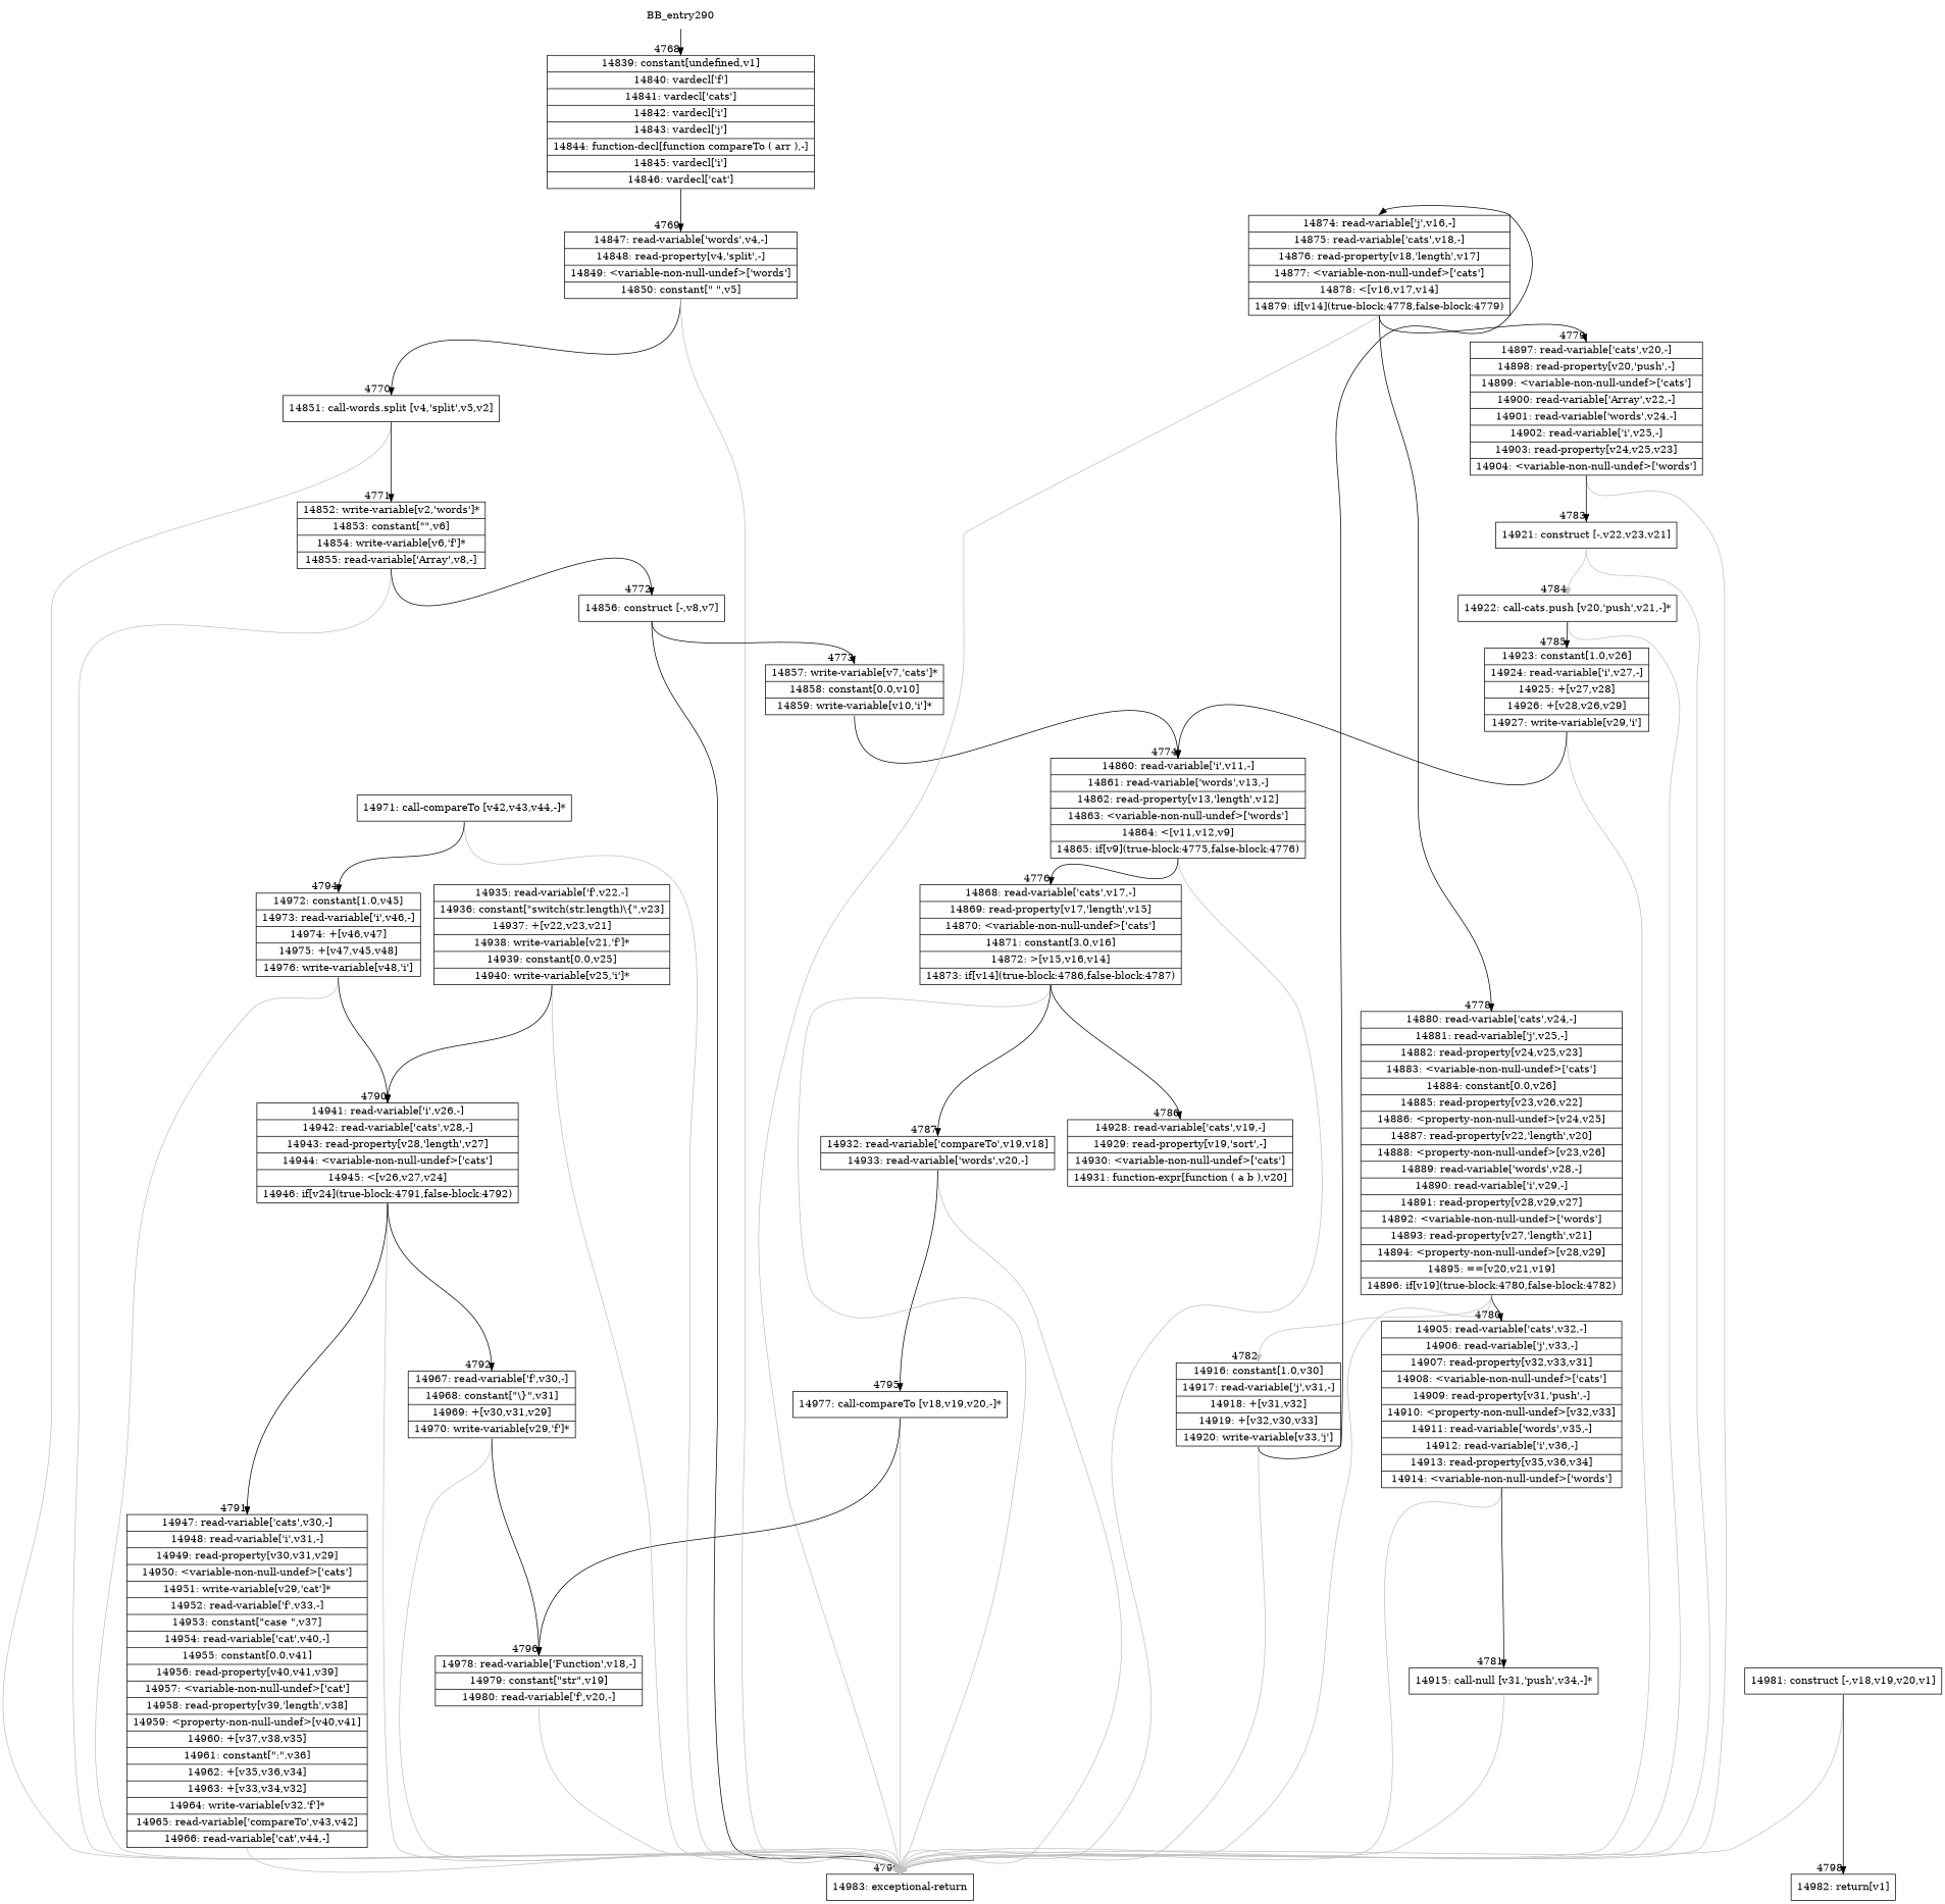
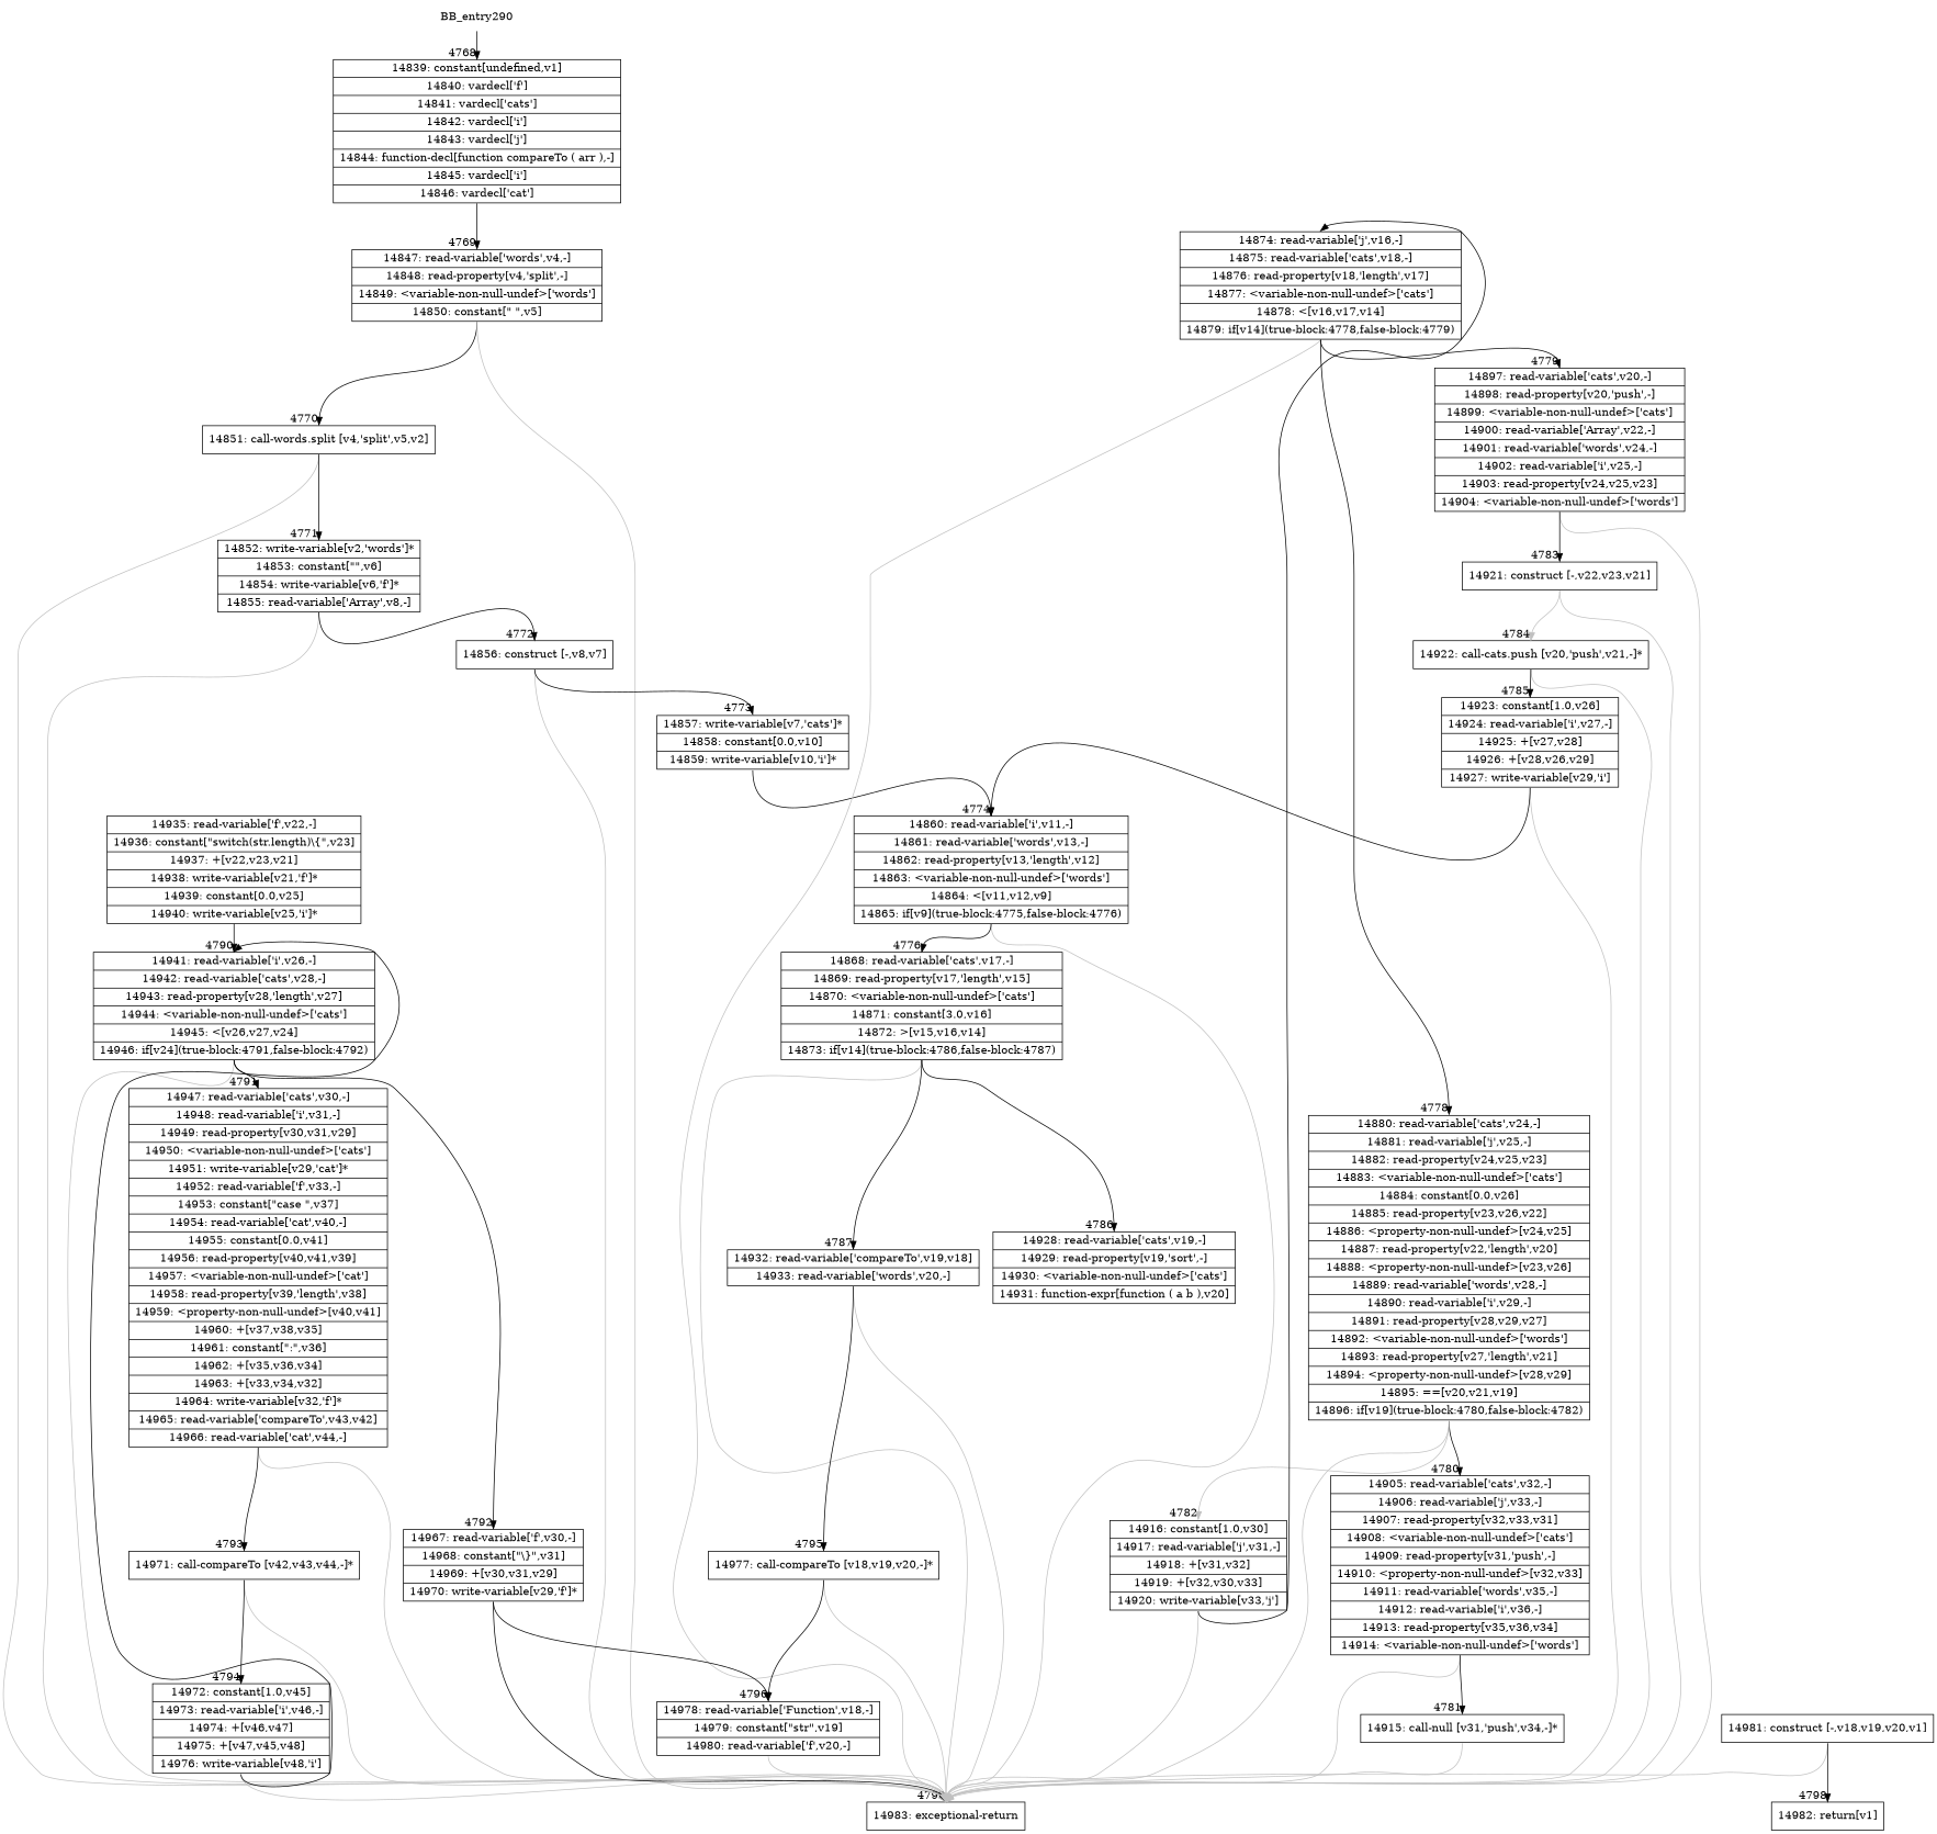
  digraph {
    rankdir=TD
    node [shape=record]
    edge [headport=n tailport=s]
    n1 [label=BB_entry290 shape=none]
    n2 [label="{14839: constant[undefined,v1]|14840: vardecl['f']|14841: vardecl['cats']|14842: vardecl['i']|14843: vardecl['j']|14844: function-decl[function compareTo ( arr ),-]|14845: vardecl['i']|14846: vardecl['cat']}"]
    n3 [label="{14847: read-variable['words',v4,-]|14848: read-property[v4,'split',-]|14849: \<variable-non-null-undef\>['words']|14850: constant[\" \",v5]}"]
    n4 [label="{14851: call-words.split [v4,'split',v5,v2]}"]
    n5 [label="{14983: exceptional-return}"]
    n6 [label="{14852: write-variable[v2,'words']*|14853: constant[\"\",v6]|14854: write-variable[v6,'f']*|14855: read-variable['Array',v8,-]}"]
    n7 [label="{14856: construct [-,v8,v7]}"]
    n8 [label="{14857: write-variable[v7,'cats']*|14858: constant[0.0,v10]|14859: write-variable[v10,'i']*}"]
    n9 [label="{14860: read-variable['i',v11,-]|14861: read-variable['words',v13,-]|14862: read-property[v13,'length',v12]|14863: \<variable-non-null-undef\>['words']|14864: \<[v11,v12,v9]|14865: if[v9](true-block:4775,false-block:4776)}"]
    n10 [label="{14868: read-variable['cats',v17,-]|14869: read-property[v17,'length',v15]|14870: \<variable-non-null-undef\>['cats']|14871: constant[3.0,v16]|14872: \>[v15,v16,v14]|14873: if[v14](true-block:4786,false-block:4787)}"]
    n11 [label="{14928: read-variable['cats',v19,-]|14929: read-property[v19,'sort',-]|14930: \<variable-non-null-undef\>['cats']|14931: function-expr[function ( a b ),v20]}"]
    n12 [label="{14932: read-variable['compareTo',v19,v18]|14933: read-variable['words',v20,-]}"]
    n13 [label="{14874: read-variable['j',v16,-]|14875: read-variable['cats',v18,-]|14876: read-property[v18,'length',v17]|14877: \<variable-non-null-undef\>['cats']|14878: \<[v16,v17,v14]|14879: if[v14](true-block:4778,false-block:4779)}"]
    n14 [label="{14880: read-variable['cats',v24,-]|14881: read-variable['j',v25,-]|14882: read-property[v24,v25,v23]|14883: \<variable-non-null-undef\>['cats']|14884: constant[0.0,v26]|14885: read-property[v23,v26,v22]|14886: \<property-non-null-undef\>[v24,v25]|14887: read-property[v22,'length',v20]|14888: \<property-non-null-undef\>[v23,v26]|14889: read-variable['words',v28,-]|14890: read-variable['i',v29,-]|14891: read-property[v28,v29,v27]|14892: \<variable-non-null-undef\>['words']|14893: read-property[v27,'length',v21]|14894: \<property-non-null-undef\>[v28,v29]|14895: ==[v20,v21,v19]|14896: if[v19](true-block:4780,false-block:4782)}"]
    n15 [label="{14897: read-variable['cats',v20,-]|14898: read-property[v20,'push',-]|14899: \<variable-non-null-undef\>['cats']|14900: read-variable['Array',v22,-]|14901: read-variable['words',v24,-]|14902: read-variable['i',v25,-]|14903: read-property[v24,v25,v23]|14904: \<variable-non-null-undef\>['words']}"]
    n16 [label="{14977: call-compareTo [v18,v19,v20,-]*}"]
    n17 [label="{14905: read-variable['cats',v32,-]|14906: read-variable['j',v33,-]|14907: read-property[v32,v33,v31]|14908: \<variable-non-null-undef\>['cats']|14909: read-property[v31,'push',-]|14910: \<property-non-null-undef\>[v32,v33]|14911: read-variable['words',v35,-]|14912: read-variable['i',v36,-]|14913: read-property[v35,v36,v34]|14914: \<variable-non-null-undef\>['words']}"]
    n18 [label="{14916: constant[1.0,v30]|14917: read-variable['j',v31,-]|14918: +[v31,v32]|14919: +[v32,v30,v33]|14920: write-variable[v33,'j']}"]
    n19 [label="{14921: construct [-,v22,v23,v21]}"]
    n20 [label="{14978: read-variable['Function',v18,-]|14979: constant[\"str\",v19]|14980: read-variable['f',v20,-]}"]
    n21 [label="{14915: call-null [v31,'push',v34,-]*}"]
    n22 [label="{14922: call-cats.push [v20,'push',v21,-]*}"]
    n23 [label="{14923: constant[1.0,v26]|14924: read-variable['i',v27,-]|14925: +[v27,v28]|14926: +[v28,v26,v29]|14927: write-variable[v29,'i']}"]
    n24 [label="{14935: read-variable['f',v22,-]|14936: constant[\"switch(str.length)\\\{\",v23]|14937: +[v22,v23,v21]|14938: write-variable[v21,'f']*|14939: constant[0.0,v25]|14940: write-variable[v25,'i']*}"]
    n25 [label="{14941: read-variable['i',v26,-]|14942: read-variable['cats',v28,-]|14943: read-property[v28,'length',v27]|14944: \<variable-non-null-undef\>['cats']|14945: \<[v26,v27,v24]|14946: if[v24](true-block:4791,false-block:4792)}"]
    n26 [label="{14947: read-variable['cats',v30,-]|14948: read-variable['i',v31,-]|14949: read-property[v30,v31,v29]|14950: \<variable-non-null-undef\>['cats']|14951: write-variable[v29,'cat']*|14952: read-variable['f',v33,-]|14953: constant[\"case \",v37]|14954: read-variable['cat',v40,-]|14955: constant[0.0,v41]|14956: read-property[v40,v41,v39]|14957: \<variable-non-null-undef\>['cat']|14958: read-property[v39,'length',v38]|14959: \<property-non-null-undef\>[v40,v41]|14960: +[v37,v38,v35]|14961: constant[\":\",v36]|14962: +[v35,v36,v34]|14963: +[v33,v34,v32]|14964: write-variable[v32,'f']*|14965: read-variable['compareTo',v43,v42]|14966: read-variable['cat',v44,-]}"]
    n27 [label="{14967: read-variable['f',v30,-]|14968: constant[\"\\\}\",v31]|14969: +[v30,v31,v29]|14970: write-variable[v29,'f']*}"]
    n28 [label="{14971: call-compareTo [v42,v43,v44,-]*}"]
    n29 [label="{14972: constant[1.0,v45]|14973: read-variable['i',v46,-]|14974: +[v46,v47]|14975: +[v47,v45,v48]|14976: write-variable[v48,'i']}"]
    n30 [label="{14981: construct [-,v18,v19,v20,v1]}"]
    n31 [label="{14982: return[v1]}"]
    n1 -> n2 [headlabel="    4768"]
    n2 -> n3 [headlabel="      4769"]
    n3 -> n4 [headlabel="      4770"]
    n3 -> n5 [color=gray headlabel="      4799"]
    n4 -> n5 [color=gray]
    n4 -> n6 [headlabel="      4771"]
    n6 -> n5 [color=gray]
    n6 -> n7 [headlabel="      4772"]
-   n7 -> n5 [color=black]
+   n7 -> n5 [color=gray]
    n7 -> n8 [headlabel="      4773"]
    n8 -> n9 [headlabel="      4774"]
    n9 -> n5 [color=gray]
    n9 -> n10 [headlabel="      4776"]
    n10 -> n5 [color=gray]
    n10 -> n11 [headlabel="      4786"]
    n10 -> n12 [headlabel="      4787"]
    n12 -> n5 [color=gray]
    n12 -> n16 [headlabel="      4795"]
    n13 -> n5 [color=gray]
    n13 -> n14 [headlabel="      4778"]
    n13 -> n15 [headlabel="      4779"]
    n14 -> n5 [color=gray]
    n14 -> n17 [headlabel="      4780"]
    n14 -> n18 [color=gray headlabel="      4782"]
    n15 -> n5 [color=gray]
    n15 -> n19 [headlabel="      4783"]
    n16 -> n5 [color=gray]
    n16 -> n20
    n17 -> n5 [color=gray]
    n17 -> n21 [headlabel="      4781"]
    n18 -> n5 [color=gray]
    n18 -> n13
    n19 -> n5 [color=gray]
    n19 -> n22 [color=gray headlabel="      4784"]
    n20 -> n5 [color=gray]
    n21 -> n5 [color=gray]
    n22 -> n5 [color=gray]
    n22 -> n23 [headlabel="      4785"]
    n23 -> n5 [color=gray]
    n23 -> n9
-   n24 -> n5 [color=gray]
    n24 -> n25 [headlabel="      4790"]
    n25 -> n5 [color=gray]
    n25 -> n26 [headlabel="      4791"]
    n25 -> n27 [headlabel="      4792"]
    n26 -> n5 [color=gray]
-   n27 -> n5 [color=gray]
+   n26 -> n28 [headlabel="      4793"]
+   n27 -> n5 [color=black]
    n27 -> n20 [headlabel="      4796"]
    n28 -> n5 [color=gray]
    n28 -> n29 [headlabel="      4794"]
    n29 -> n5 [color=gray]
    n29 -> n25
    n30 -> n5 [color=gray]
    n30 -> n31 [headlabel="      4798"]
  }
